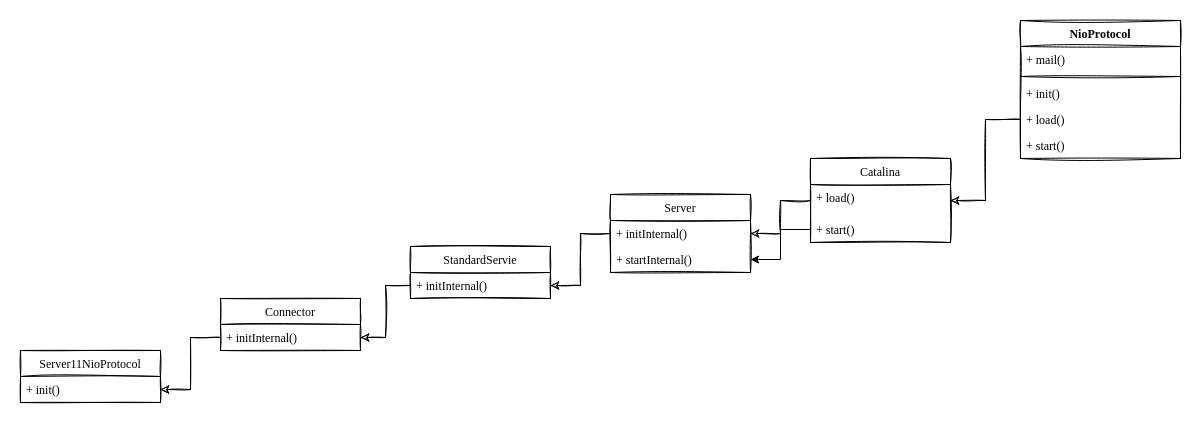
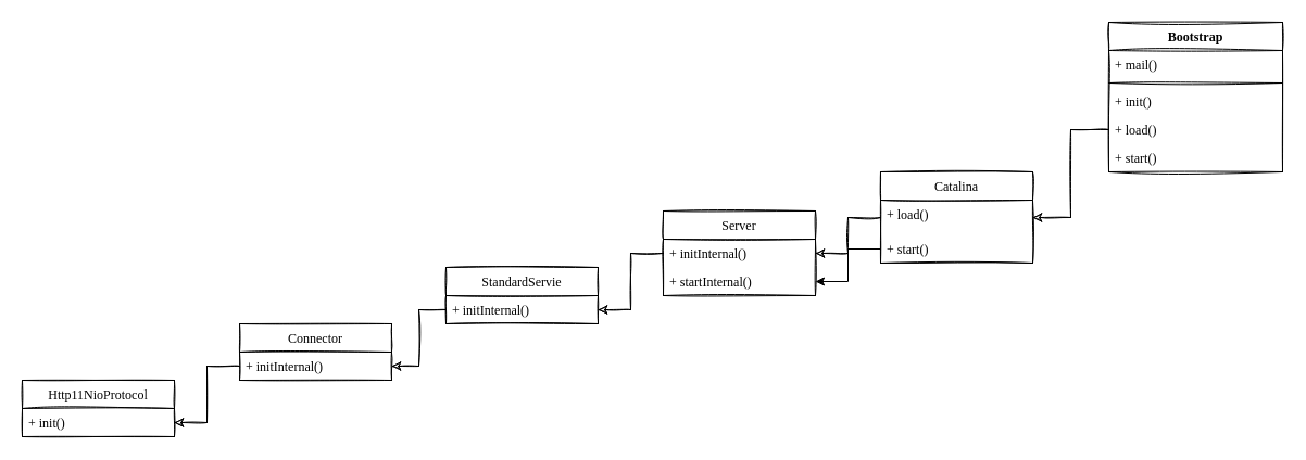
  <mxCell id="0" />
  <mxCell id="1" parent="0" />
- <mxCell id="2" value="NioProtocol&#10;" style="swimlane;fontStyle=1;align=center;verticalAlign=top;childLayout=stackLayout;horizontal=1;startSize=26;horizontalStack=0;resizeParent=1;resizeParentMax=0;resizeLast=0;collapsible=1;marginBottom=0;sketch=1;fontFamily=Comic Sans MS;" parent="1" vertex="1"><mxGeometry x="1020" y="20" width="160" height="138" as="geometry"><mxRectangle x="450" y="40" width="90" height="26" as="alternateBounds" /></mxGeometry></mxCell>
+ <mxCell id="2" value="Bootstrap&#10;" style="swimlane;fontStyle=1;align=center;verticalAlign=top;childLayout=stackLayout;horizontal=1;startSize=26;horizontalStack=0;resizeParent=1;resizeParentMax=0;resizeLast=0;collapsible=1;marginBottom=0;sketch=1;fontFamily=Comic Sans MS;" parent="1" vertex="1"><mxGeometry x="1020" y="20" width="160" height="138" as="geometry"><mxRectangle x="450" y="40" width="90" height="26" as="alternateBounds" /></mxGeometry></mxCell>
  <mxCell id="3" value="+ mail()" style="text;strokeColor=none;fillColor=none;align=left;verticalAlign=top;spacingLeft=4;spacingRight=4;overflow=hidden;rotatable=0;points=[[0,0.5],[1,0.5]];portConstraint=eastwest;sketch=1;fontFamily=Comic Sans MS;" parent="2" vertex="1"><mxGeometry y="26" width="160" height="26" as="geometry" /></mxCell>
  <mxCell id="4" value="" style="line;strokeWidth=1;fillColor=none;align=left;verticalAlign=middle;spacingTop=-1;spacingLeft=3;spacingRight=3;rotatable=0;labelPosition=right;points=[];portConstraint=eastwest;sketch=1;fontFamily=Comic Sans MS;" parent="2" vertex="1"><mxGeometry y="52" width="160" height="8" as="geometry" /></mxCell>
  <mxCell id="5" value="+ init()" style="text;strokeColor=none;fillColor=none;align=left;verticalAlign=top;spacingLeft=4;spacingRight=4;overflow=hidden;rotatable=0;points=[[0,0.5],[1,0.5]];portConstraint=eastwest;sketch=1;fontFamily=Comic Sans MS;" parent="2" vertex="1"><mxGeometry y="60" width="160" height="26" as="geometry" /></mxCell>
  <mxCell id="6" value="+ load()" style="text;strokeColor=none;fillColor=none;align=left;verticalAlign=top;spacingLeft=4;spacingRight=4;overflow=hidden;rotatable=0;points=[[0,0.5],[1,0.5]];portConstraint=eastwest;sketch=1;fontFamily=Comic Sans MS;" parent="2" vertex="1"><mxGeometry y="86" width="160" height="26" as="geometry" /></mxCell>
  <mxCell id="7" value="+ start()" style="text;strokeColor=none;fillColor=none;align=left;verticalAlign=top;spacingLeft=4;spacingRight=4;overflow=hidden;rotatable=0;points=[[0,0.5],[1,0.5]];portConstraint=eastwest;sketch=1;fontFamily=Comic Sans MS;" parent="2" vertex="1"><mxGeometry y="112" width="160" height="26" as="geometry" /></mxCell>
  <mxCell id="8" value="Server" style="swimlane;fontStyle=0;childLayout=stackLayout;horizontal=1;startSize=26;fillColor=none;horizontalStack=0;resizeParent=1;resizeParentMax=0;resizeLast=0;collapsible=1;marginBottom=0;sketch=1;fontFamily=Comic Sans MS;" parent="1" vertex="1"><mxGeometry x="610" y="194" width="140" height="78" as="geometry" /></mxCell>
  <mxCell id="9" value="+ initInternal()" style="text;strokeColor=none;fillColor=none;align=left;verticalAlign=top;spacingLeft=4;spacingRight=4;overflow=hidden;rotatable=0;points=[[0,0.5],[1,0.5]];portConstraint=eastwest;sketch=1;fontFamily=Comic Sans MS;" parent="8" vertex="1"><mxGeometry y="26" width="140" height="26" as="geometry" /></mxCell>
  <mxCell id="10" value="+ startInternal()" style="text;strokeColor=none;fillColor=none;align=left;verticalAlign=top;spacingLeft=4;spacingRight=4;overflow=hidden;rotatable=0;points=[[0,0.5],[1,0.5]];portConstraint=eastwest;shadow=1;fontFamily=Comic Sans MS;" parent="8" vertex="1"><mxGeometry y="52" width="140" height="26" as="geometry" /></mxCell>
  <mxCell id="11" style="edgeStyle=orthogonalEdgeStyle;rounded=0;orthogonalLoop=1;jettySize=auto;html=1;exitX=0;exitY=0.5;exitDx=0;exitDy=0;entryX=1;entryY=0.5;entryDx=0;entryDy=0;sketch=1;fontFamily=Comic Sans MS;" parent="1" source="22" target="9" edge="1"><mxGeometry relative="1" as="geometry" /></mxCell>
  <mxCell id="12" value="StandardServie" style="swimlane;fontStyle=0;childLayout=stackLayout;horizontal=1;startSize=26;fillColor=none;horizontalStack=0;resizeParent=1;resizeParentMax=0;resizeLast=0;collapsible=1;marginBottom=0;sketch=1;fontFamily=Comic Sans MS;" parent="1" vertex="1"><mxGeometry x="410" y="246" width="140" height="52" as="geometry" /></mxCell>
  <mxCell id="13" value="+ initInternal()" style="text;strokeColor=none;fillColor=none;align=left;verticalAlign=top;spacingLeft=4;spacingRight=4;overflow=hidden;rotatable=0;points=[[0,0.5],[1,0.5]];portConstraint=eastwest;sketch=1;fontFamily=Comic Sans MS;" parent="12" vertex="1"><mxGeometry y="26" width="140" height="26" as="geometry" /></mxCell>
  <mxCell id="14" value="Connector" style="swimlane;fontStyle=0;childLayout=stackLayout;horizontal=1;startSize=26;fillColor=none;horizontalStack=0;resizeParent=1;resizeParentMax=0;resizeLast=0;collapsible=1;marginBottom=0;sketch=1;fontFamily=Comic Sans MS;" parent="1" vertex="1"><mxGeometry x="220" y="298" width="140" height="52" as="geometry" /></mxCell>
  <mxCell id="15" value="+ initInternal()" style="text;strokeColor=none;fillColor=none;align=left;verticalAlign=top;spacingLeft=4;spacingRight=4;overflow=hidden;rotatable=0;points=[[0,0.5],[1,0.5]];portConstraint=eastwest;sketch=1;fontFamily=Comic Sans MS;" parent="14" vertex="1"><mxGeometry y="26" width="140" height="26" as="geometry" /></mxCell>
  <mxCell id="16" style="edgeStyle=orthogonalEdgeStyle;rounded=0;orthogonalLoop=1;jettySize=auto;html=1;exitX=0;exitY=0.5;exitDx=0;exitDy=0;entryX=1;entryY=0.5;entryDx=0;entryDy=0;sketch=1;fontFamily=Comic Sans MS;" parent="1" source="9" target="13" edge="1"><mxGeometry relative="1" as="geometry" /></mxCell>
  <mxCell id="17" style="edgeStyle=orthogonalEdgeStyle;rounded=0;orthogonalLoop=1;jettySize=auto;html=1;exitX=0;exitY=0.5;exitDx=0;exitDy=0;entryX=1;entryY=0.5;entryDx=0;entryDy=0;sketch=1;fontFamily=Comic Sans MS;" parent="1" source="13" target="15" edge="1"><mxGeometry relative="1" as="geometry" /></mxCell>
- <mxCell id="18" value="Server11NioProtocol" style="swimlane;fontStyle=0;childLayout=stackLayout;horizontal=1;startSize=26;fillColor=none;horizontalStack=0;resizeParent=1;resizeParentMax=0;resizeLast=0;collapsible=1;marginBottom=0;sketch=1;fontFamily=Comic Sans MS;" parent="1" vertex="1"><mxGeometry x="20" y="350" width="140" height="52" as="geometry" /></mxCell>
+ <mxCell id="18" value="Http11NioProtocol" style="swimlane;fontStyle=0;childLayout=stackLayout;horizontal=1;startSize=26;fillColor=none;horizontalStack=0;resizeParent=1;resizeParentMax=0;resizeLast=0;collapsible=1;marginBottom=0;sketch=1;fontFamily=Comic Sans MS;" parent="1" vertex="1"><mxGeometry x="20" y="350" width="140" height="52" as="geometry" /></mxCell>
  <mxCell id="19" value="+ init()" style="text;strokeColor=none;fillColor=none;align=left;verticalAlign=top;spacingLeft=4;spacingRight=4;overflow=hidden;rotatable=0;points=[[0,0.5],[1,0.5]];portConstraint=eastwest;sketch=1;fontFamily=Comic Sans MS;" parent="18" vertex="1"><mxGeometry y="26" width="140" height="26" as="geometry" /></mxCell>
  <mxCell id="20" style="edgeStyle=orthogonalEdgeStyle;rounded=0;orthogonalLoop=1;jettySize=auto;html=1;exitX=0;exitY=0.5;exitDx=0;exitDy=0;entryX=1;entryY=0.5;entryDx=0;entryDy=0;sketch=1;fontFamily=Comic Sans MS;" parent="1" source="15" target="19" edge="1"><mxGeometry relative="1" as="geometry" /></mxCell>
  <mxCell id="21" value="Catalina" style="swimlane;fontStyle=0;childLayout=stackLayout;horizontal=1;startSize=26;fillColor=none;horizontalStack=0;resizeParent=1;resizeParentMax=0;resizeLast=0;collapsible=1;marginBottom=0;sketch=1;fontFamily=Comic Sans MS;direction=east;flipH=0;" parent="1" vertex="1"><mxGeometry x="810" y="158" width="140" height="84" as="geometry" /></mxCell>
  <mxCell id="22" value="+ load()" style="text;strokeColor=none;fillColor=none;align=left;verticalAlign=top;spacingLeft=4;spacingRight=4;overflow=hidden;rotatable=0;points=[[0,0.5],[1,0.5]];portConstraint=eastwest;sketch=1;fontFamily=Comic Sans MS;shadow=1;" parent="21" vertex="1"><mxGeometry y="26" width="140" height="32" as="geometry" /></mxCell>
  <mxCell id="23" value="+ start()" style="text;strokeColor=none;fillColor=none;align=left;verticalAlign=top;spacingLeft=4;spacingRight=4;overflow=hidden;rotatable=0;points=[[0,0.5],[1,0.5]];portConstraint=eastwest;shadow=1;fontFamily=Comic Sans MS;" parent="21" vertex="1"><mxGeometry y="58" width="140" height="26" as="geometry" /></mxCell>
  <mxCell id="24" style="edgeStyle=orthogonalEdgeStyle;rounded=0;sketch=1;orthogonalLoop=1;jettySize=auto;html=1;exitX=0;exitY=0.5;exitDx=0;exitDy=0;entryX=1;entryY=0.5;entryDx=0;entryDy=0;fontFamily=Comic Sans MS;" parent="1" source="6" target="22" edge="1"><mxGeometry relative="1" as="geometry" /></mxCell>
  <mxCell id="25" style="edgeStyle=orthogonalEdgeStyle;rounded=0;orthogonalLoop=1;jettySize=auto;html=1;exitX=0;exitY=0.5;exitDx=0;exitDy=0;entryX=1;entryY=0.5;entryDx=0;entryDy=0;" edge="1" parent="1" source="23" target="10"><mxGeometry relative="1" as="geometry" /></mxCell>
